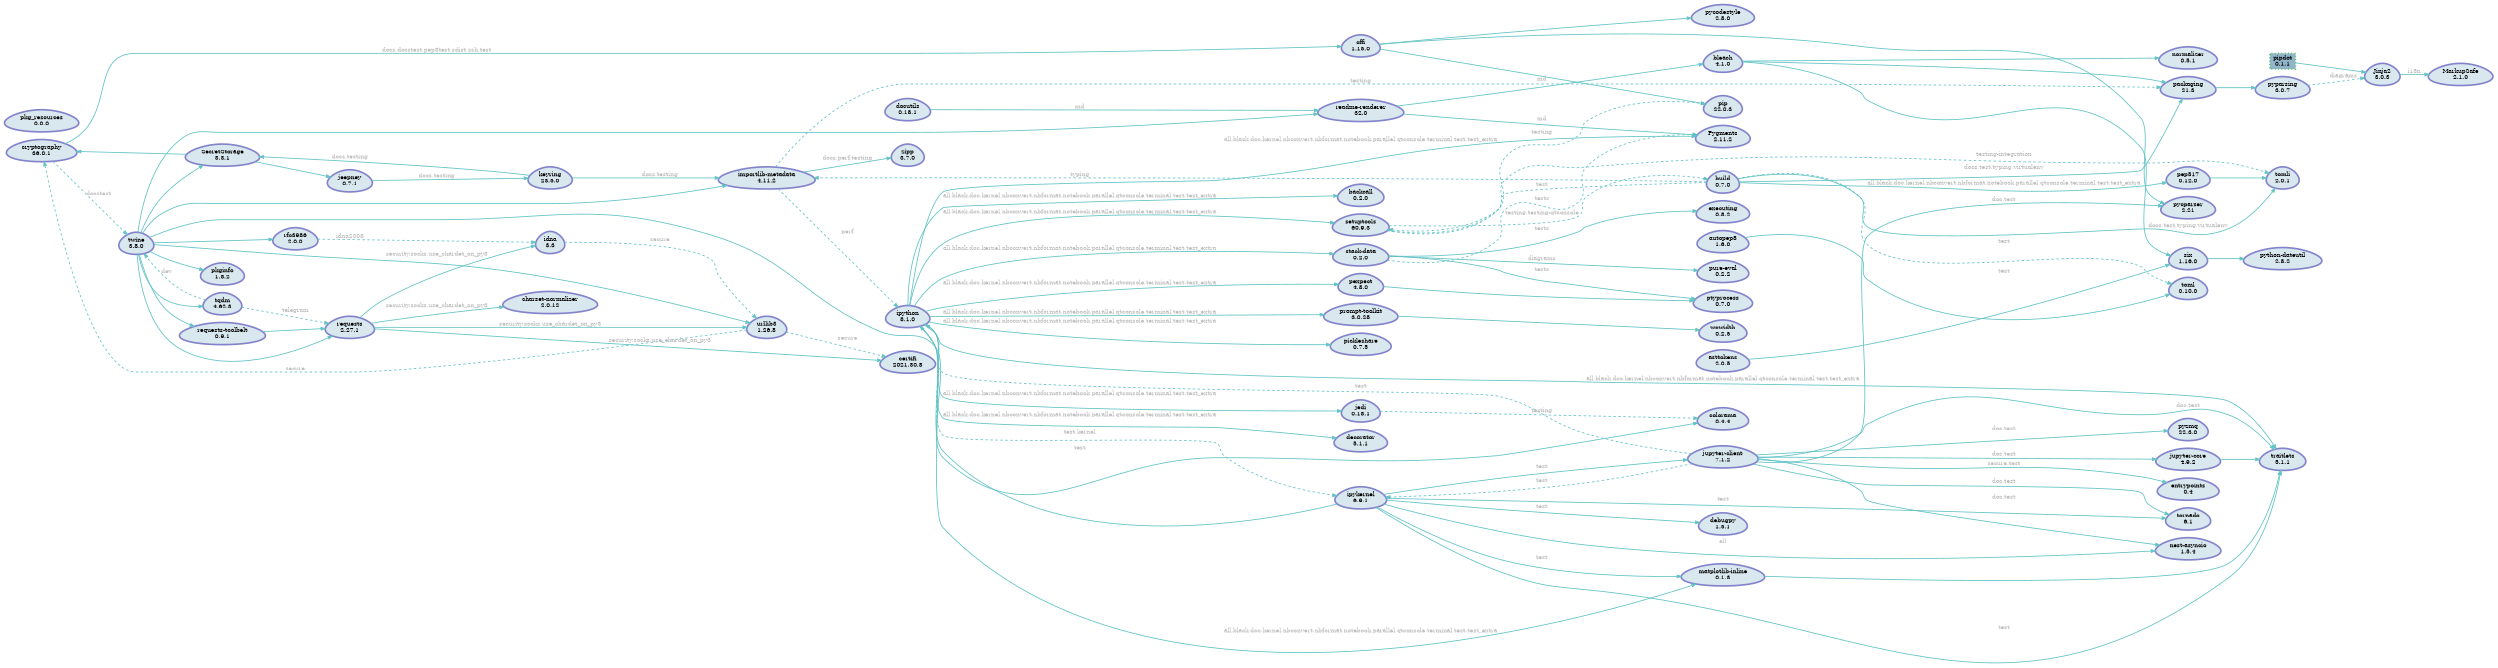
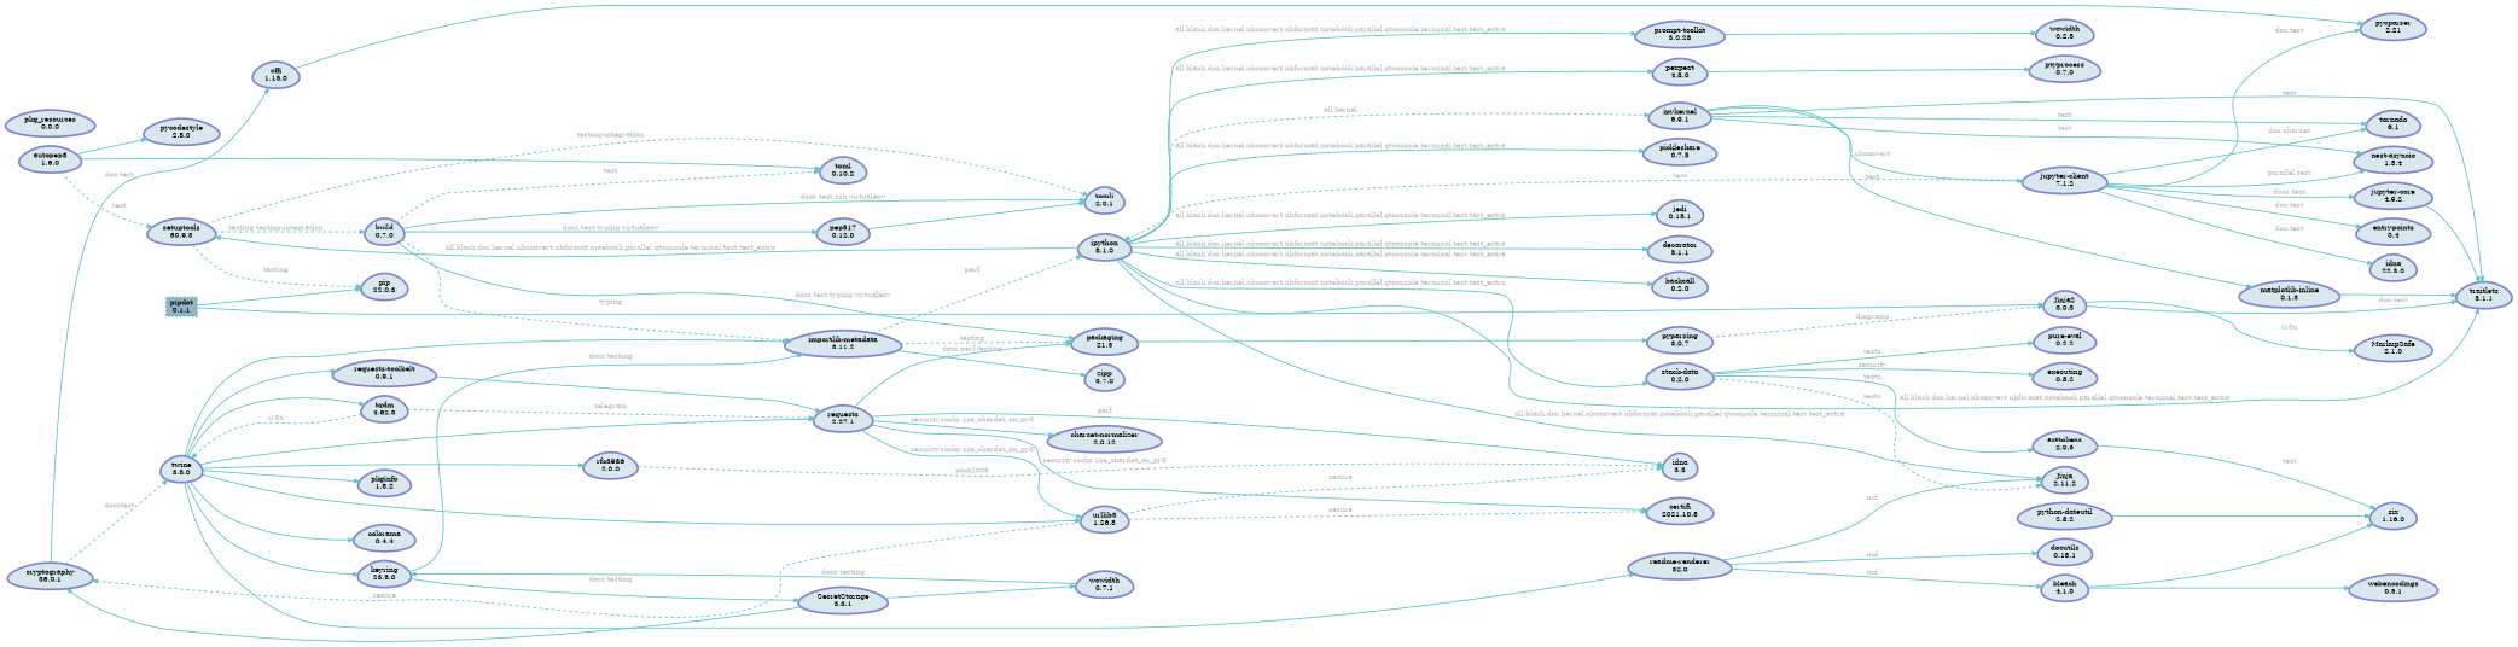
  digraph {
    rankdir=LR
    node [color="#8383cc" fillcolor="#d9e7ee" shape=egg style="filled,setlinewidth(4)"]
    edge [color="#61c2c5" fontcolor=grey style="filled,setlinewidth(2)"]
    n1 [color="#51bf5b" fillcolor="#91b5c9" label="pipdot\n0.1.1" shape=box style="dotted,filled,setlinewidth(4)"]
    n2 [label="zipp\n3.7.0"]
-   n3 [label="normalizer\n0.5.1"]
+   n3 [label="webencodings\n0.5.1"]
    n4 [label="wcwidth\n0.2.5"]
    n5 [label="urllib3\n1.26.8"]
    n6 [label="twine\n3.8.0"]
    n7 [label="traitlets\n5.1.1"]
    n8 [label="tqdm\n4.62.3"]
    n9 [label="tornado\n6.1"]
    n10 [label="tomli\n2.0.1"]
-   n11 [label="toml\n0.10.0"]
+   n11 [label="toml\n0.10.2"]
    n12 [label="stack-data\n0.2.0"]
    n13 [label="six\n1.16.0"]
    n14 [label="setuptools\n60.9.3"]
    n15 [label="SecretStorage\n3.3.1"]
    n16 [label="rfc3986\n2.0.0"]
    n17 [label="requests\n2.27.1"]
    n18 [label="requests-toolbelt\n0.9.1"]
    n19 [label="readme-renderer\n32.0"]
-   n20 [label="pyzmq\n22.3.0"]
+   n20 [label="idna\n22.3.0"]
    n21 [label="python-dateutil\n2.8.2"]
    n22 [label="pyparsing\n3.0.7"]
-   n23 [label="Pygments\n2.11.2"]
+   n23 [label="Jinja\n2.11.2"]
    n24 [label="pycparser\n2.21"]
    n25 [label="pycodestyle\n2.8.0"]
    n26 [label="pure-eval\n0.2.2"]
    n27 [label="ptyprocess\n0.7.0"]
    n28 [label="prompt-toolkit\n3.0.28"]
    n29 [label="pkginfo\n1.8.2"]
    n30 [label="pkg_resources\n0.0.0"]
    n31 [label="pip\n22.0.3"]
    n32 [label="pickleshare\n0.7.5"]
    n33 [label="pexpect\n4.8.0"]
    n34 [label="pep517\n0.12.0"]
    n35 [label="packaging\n21.3"]
    n36 [label="nest-asyncio\n1.5.4"]
    n37 [label="matplotlib-inline\n0.1.3"]
    n38 [label="MarkupSafe\n2.1.0"]
    n39 [label="keyring\n23.5.0"]
    n40 [label="jupyter-core\n4.9.2"]
    n41 [label="jupyter-client\n7.1.2"]
    n42 [label="Jinja2\n3.0.3"]
-   n43 [label="jeepney\n0.7.1"]
+   n43 [label="wcwidth\n0.7.1"]
    n44 [label="jedi\n0.18.1"]
    n45 [label="ipython\n8.1.0"]
    n46 [label="ipykernel\n6.9.1"]
-   n47 [label="importlib-metadata\n4.11.2"]
+   n47 [label="importlib-metadata\n3.11.2"]
    n48 [label="idna\n3.3"]
    n49 [label="executing\n0.8.2"]
    n50 [label="entrypoints\n0.4"]
    n51 [label="docutils\n0.18.1"]
    n52 [label="decorator\n5.1.1"]
-   n53 [label="debugpy\n1.5.1"]
    n54 [label="cryptography\n36.0.1"]
    n55 [label="colorama\n0.4.4"]
    n56 [label="charset-normalizer\n2.0.12"]
    n57 [label="cffi\n1.15.0"]
-   n58 [label="certifi\n2021.30.8"]
+   n58 [label="certifi\n2021.10.8"]
    n59 [label="build\n0.7.0"]
    n60 [label="bleach\n4.1.0"]
    n61 [label="backcall\n0.2.0"]
    n62 [label="autopep8\n1.6.0"]
    n63 [label="asttokens\n2.0.5"]
    subgraph sub_1 {
      n1
    }
    subgraph sub_2 {
      n2
      n3
      n4
      n5
      n6
      n7
      n8
      n9
      n10
      n11
      n12
      n13
      n14
      n15
      n16
      n17
      n18
      n19
      n20
      n21
      n22
      n23
      n24
      n25
      n26
      n27
      n28
      n29
      n30
      n31
      n32
      n33
      n34
      n35
      n36
      n37
      n38
      n39
      n40
      n41
      n42
      n43
      n44
      n45
      n46
      n47
      n48
      n49
      n50
      n51
      n52
-     n53
      n54
      n55
      n56
      n57
      n58
      n59
      n60
      n61
      n62
      n63
    }
    subgraph sub_3 {
    }
    subgraph sub_4 {
    }
    subgraph sub_5 {
    }
-   n57 -> n31
+   n1 -> n31
    n1 -> n42
-   n48 -> n5 [label=secure style="dashed,setlinewidth(2)"]
+   n5 -> n48 [label=secure style="dashed,setlinewidth(2)"]
    n5 -> n54 [label=secure style="dashed,setlinewidth(2)"]
    n5 -> n58 [label=secure style="dashed,setlinewidth(2)"]
    n6 -> n5
    n6 -> n8
    n6 -> n16
    n6 -> n17
    n6 -> n18
    n6 -> n19
    n6 -> n29
-   n6 -> n15
+   n6 -> n39
    n6 -> n47
    n6 -> n55
-   n8 -> n6 [label=dev style="dashed,setlinewidth(2)"]
+   n8 -> n6 [label=i18n style="dashed,setlinewidth(2)"]
    n8 -> n17 [label=telegram style="dashed,setlinewidth(2)"]
    n12 -> n23 [label=tests style="dashed,setlinewidth(2)"]
-   n12 -> n26 [label=diagrams]
-   n12 -> n49 [label=tests]
-   n12 -> n27 [label=tests]
+   n12 -> n26 [label=tests]
+   n12 -> n49 [label=security]
+   n12 -> n63 [label=tests]
    n14 -> n10 [label="testing-integration" style="dashed,setlinewidth(2)"]
    n14 -> n31 [label=testing style="dashed,setlinewidth(2)"]
-   n14 -> n59 [label="testing,testing-qtconsole" style="dashed,setlinewidth(2)"]
+   n14 -> n59 [label="testing,testing-integration" style="dashed,setlinewidth(2)"]
    n15 -> n43
    n15 -> n54
    n16 -> n48 [label=idna2008 style="dashed,setlinewidth(2)"]
    n17 -> n5 [label="security,socks,use_chardet_on_py3"]
-   n17 -> n48 [label="security,socks,use_chardet_on_py3"]
+   n17 -> n48 [label=perf]
    n17 -> n56 [label="security,socks,use_chardet_on_py3"]
    n17 -> n58 [label="security,socks,use_chardet_on_py3"]
    n18 -> n17
    n19 -> n23 [label=md]
-   n51 -> n19 [label=md]
+   n19 -> n51 [label=md]
    n19 -> n60 [label=md]
-   n13 -> n21
+   n21 -> n13
    n22 -> n42 [label=diagrams style="dashed,setlinewidth(2)"]
    n28 -> n4
    n33 -> n27
    n34 -> n10
    n35 -> n22
    n37 -> n7
    n39 -> n15 [label="docs,testing"]
    n39 -> n47 [label="docs,testing"]
    n40 -> n7
-   n41 -> n7 [label="doc,test"]
-   n41 -> n9 [label="doc,test"]
+   n42 -> n7 [label="doc,test"]
+   n41 -> n9 [label="doc,chardet"]
    n41 -> n20 [label="doc,test"]
    n41 -> n24 [label="doc,test"]
-   n41 -> n36 [label="doc,test"]
-   n41 -> n40 [label="doc,test"]
+   n41 -> n36 [label="parallel,test"]
+   n41 -> n40 [label="docs,test"]
    n41 -> n45 [label=test style="dashed,setlinewidth(2)"]
-   n41 -> n46 [label=test style="dashed,setlinewidth(2)"]
-   n41 -> n50 [label="secure,test"]
+   n41 -> n50 [label="doc,test"]
    n42 -> n38 [label=i18n]
    n43 -> n39 [label="docs,testing"]
-   n44 -> n55 [label=testing style="dashed,setlinewidth(2)"]
    n45 -> n7 [label="all,black,doc,kernel,nbconvert,nbformat,notebook,parallel,qtconsole,terminal,test,test_extra"]
    n45 -> n12 [label="all,black,doc,kernel,nbconvert,nbformat,notebook,parallel,qtconsole,terminal,test,test_extra"]
    n45 -> n14 [label="all,black,doc,kernel,nbconvert,nbformat,notebook,parallel,qtconsole,terminal,test,test_extra"]
    n45 -> n23 [label="all,black,doc,kernel,nbconvert,nbformat,notebook,parallel,qtconsole,terminal,test,test_extra"]
    n45 -> n28 [label="all,black,doc,kernel,nbconvert,nbformat,notebook,parallel,qtconsole,terminal,test,test_extra"]
    n45 -> n32 [label="all,black,doc,kernel,nbconvert,nbformat,notebook,parallel,qtconsole,terminal,test,test_extra"]
    n45 -> n33 [label="all,black,doc,kernel,nbconvert,nbformat,notebook,parallel,qtconsole,terminal,test,test_extra"]
-   n45 -> n37 [label="all,black,doc,kernel,nbconvert,nbformat,notebook,parallel,qtconsole,terminal,test,test_extra"]
    n45 -> n44 [label="all,black,doc,kernel,nbconvert,nbformat,notebook,parallel,qtconsole,terminal,test,test_extra"]
-   n45 -> n46 [label="test,kernel" style="dashed,setlinewidth(2)"]
+   n45 -> n46 [label="all,kernel" style="dashed,setlinewidth(2)"]
    n45 -> n52 [label="all,black,doc,kernel,nbconvert,nbformat,notebook,parallel,qtconsole,terminal,test,test_extra"]
    n45 -> n61 [label="all,black,doc,kernel,nbconvert,nbformat,notebook,parallel,qtconsole,terminal,test,test_extra"]
    n46 -> n7 [label=test]
    n46 -> n9 [label=test]
-   n46 -> n36 [label=all]
+   n46 -> n36 [label=test]
    n46 -> n37 [label=test]
-   n46 -> n41 [label=test]
-   n46 -> n45 [label=test]
-   n46 -> n53 [label=test]
+   n46 -> n41 [label=nbconvert]
    n47 -> n2 [label="docs,perf,testing"]
    n47 -> n35 [label=testing style="dashed,setlinewidth(2)"]
    n47 -> n45 [label=perf style="dashed,setlinewidth(2)"]
    n54 -> n6 [label=docstest style="dashed,setlinewidth(2)"]
-   n54 -> n57 [label="docs,docstest,pep8test,sdist,ssh,test"]
+   n54 -> n57 [label="doc,test"]
    n57 -> n24
-   n59 -> n10 [label="docs,test,typing,virtualenv"]
+   n59 -> n10 [label="docs,test,ssh,virtualenv"]
    n59 -> n11 [label=test style="dashed,setlinewidth(2)"]
-   n59 -> n14 [label=test style="dashed,setlinewidth(2)"]
-   n59 -> n34 [label="all,black,doc,kernel,nbconvert,nbformat,notebook,parallel,qtconsole,terminal,test,test_extra"]
+   n62 -> n14 [label=test style="dashed,setlinewidth(2)"]
+   n59 -> n34 [label="docs,test,typing,virtualenv"]
    n59 -> n35 [label="docs,test,typing,virtualenv"]
    n59 -> n47 [label=typing style="dashed,setlinewidth(2)"]
    n60 -> n3
    n60 -> n13
-   n60 -> n35
+   n17 -> n35
    n62 -> n11
-   n57 -> n25
+   n62 -> n25
    n63 -> n13 [label=test]
  }
